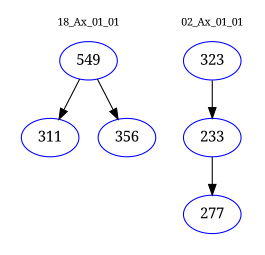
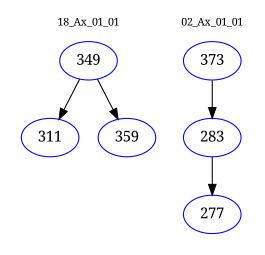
  digraph {
    fontname="Noto Serif"
    node [color=blue fontname="Noto Serif"]
    edge [color=black fontname="Noto Serif"]
-   n1 [label=549]
+   n1 [label=349]
    n2 [label=311]
-   n3 [label=356]
-   n4 [label=233]
+   n3 [label=359]
+   n4 [label=283]
    n5 [label=277]
-   n6 [label=323]
+   n6 [label=373]
    subgraph cluster_1 {
      color=white
      fontsize=10
      label="18_Ax_01_01"
      n1
      n2
      n3
    }
    subgraph cluster_2 {
      color=white
      fontsize=10
      label="02_Ax_01_01"
      n4
      n5
      n6
    }
    n1 -> n2
    n1 -> n3
    n4 -> n5
    n6 -> n4
  }
